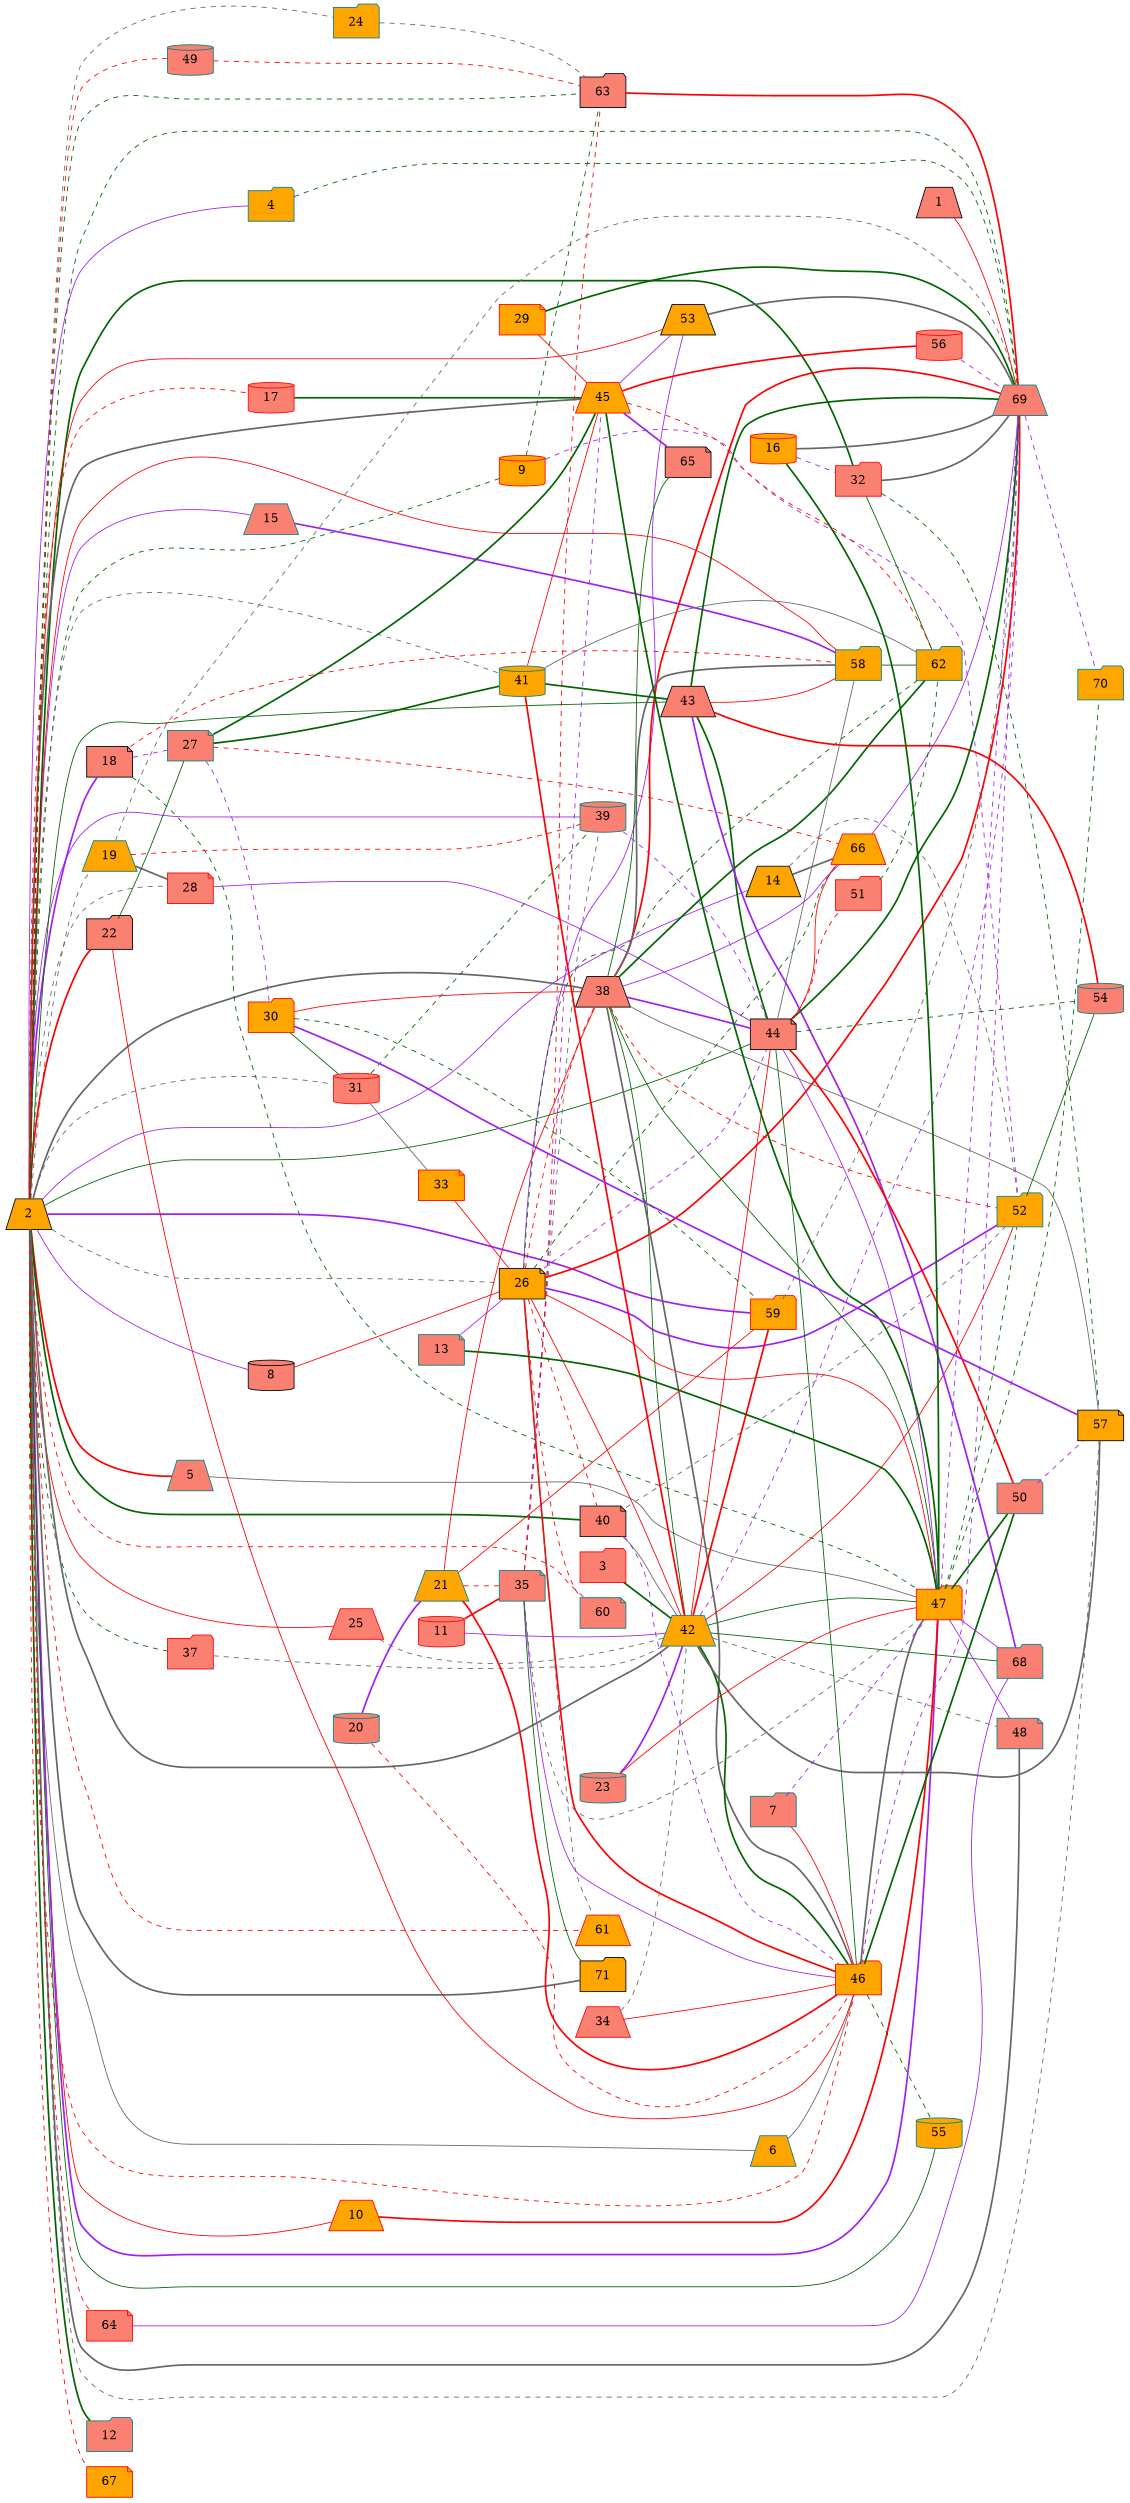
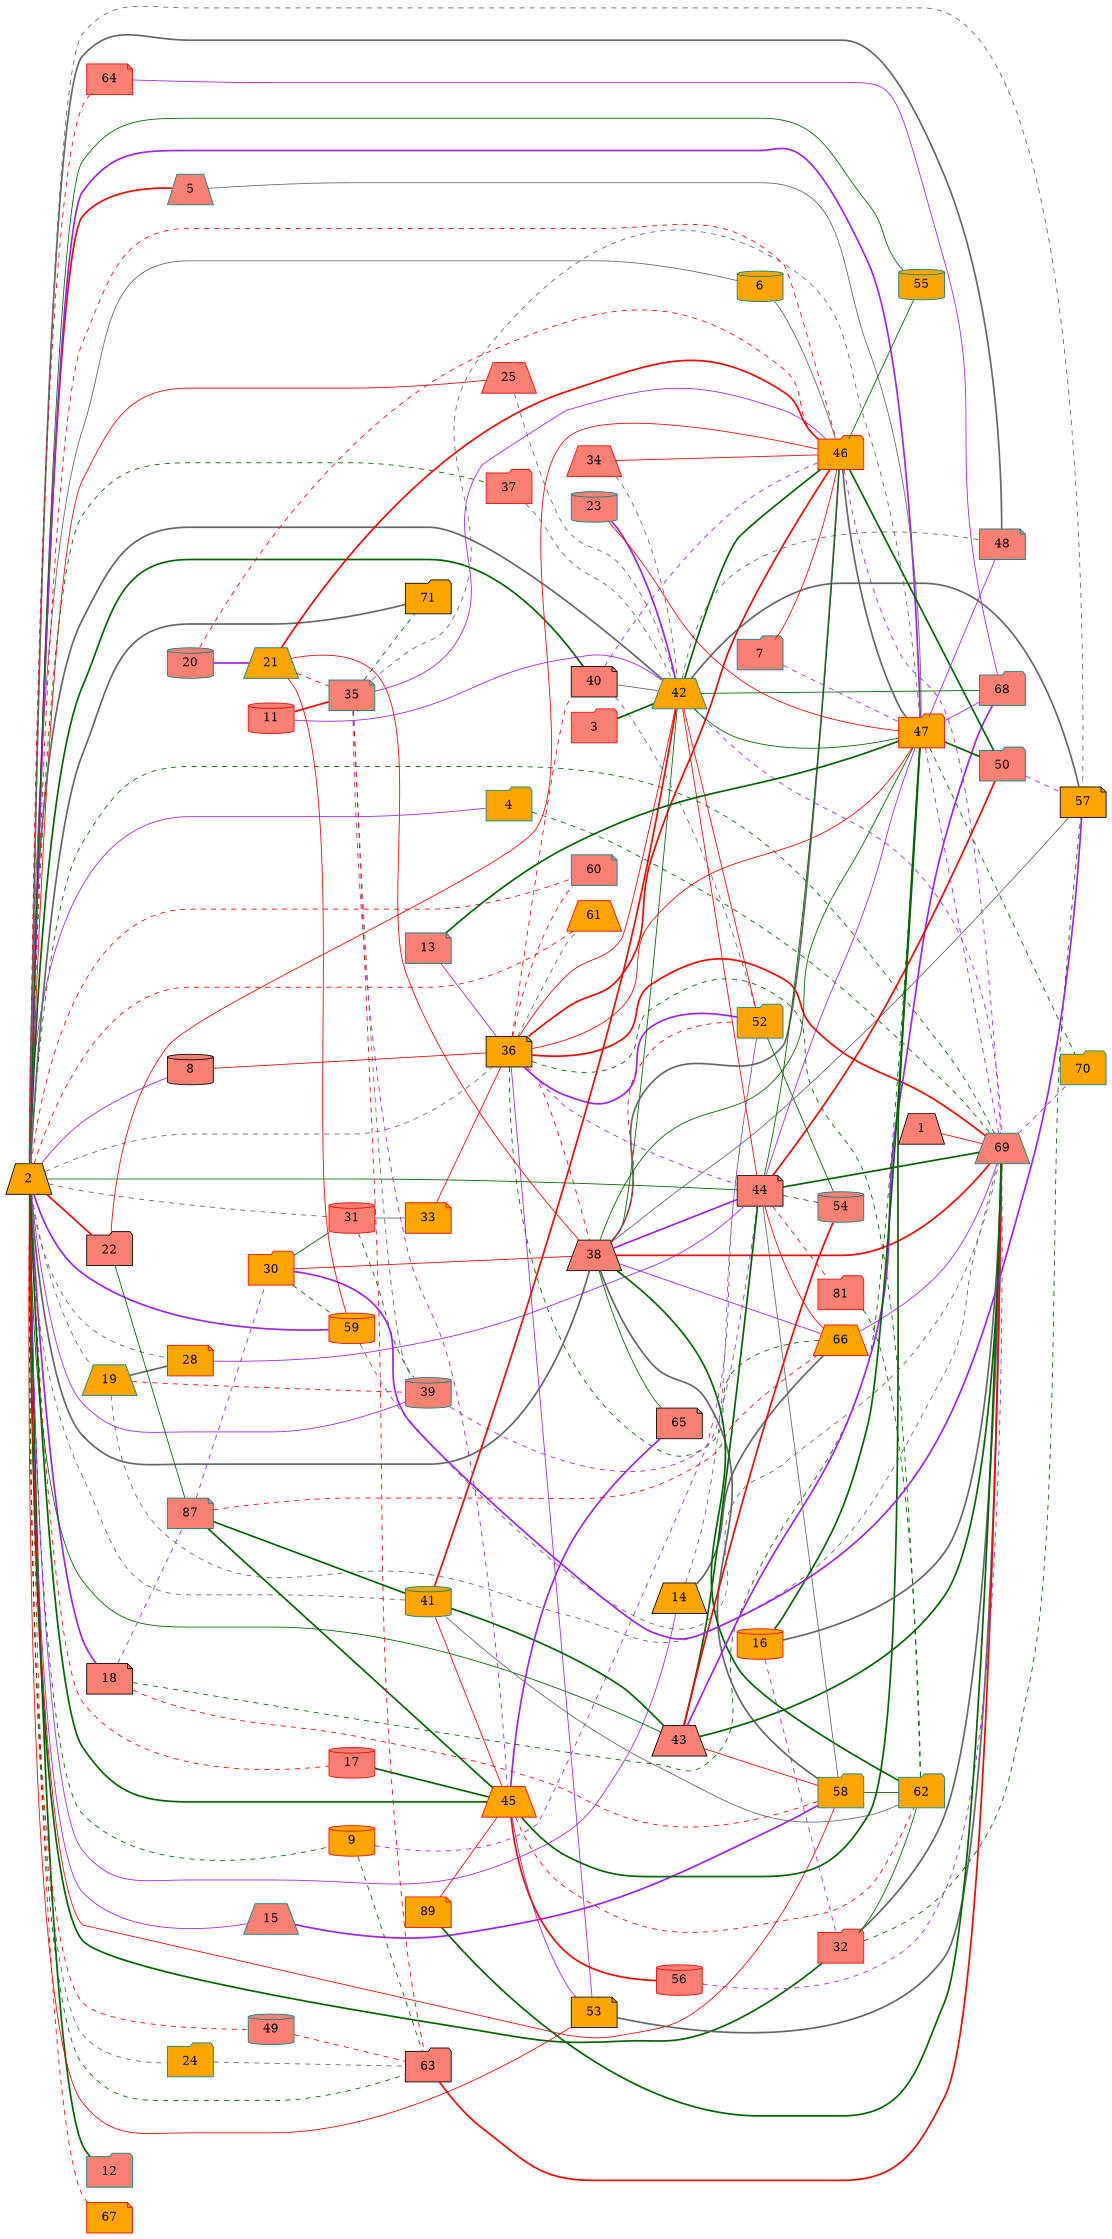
  graph {
    rankdir=LR
    node [color=teal fillcolor=salmon shape=folder style=filled]
    edge [color=red style=dashed weight=1.0]
    1 [color=black shape=trapezium]
    69 [shape=trapezium]
    70 [fillcolor=orange]
    2 [color=black fillcolor=orange shape=trapezium]
    4 [fillcolor=orange]
    5 [shape=trapezium]
-   6 [fillcolor=orange shape=trapezium]
+   6 [fillcolor=orange shape=cylinder]
    8 [color=black shape=cylinder]
    9 [color=red fillcolor=orange shape=cylinder]
-   10 [color=red fillcolor=orange shape=trapezium]
    12
    14 [color=black fillcolor=orange shape=trapezium]
    15 [shape=trapezium]
    17 [color=red shape=cylinder]
    18 [color=black shape=note]
    19 [fillcolor=orange shape=trapezium]
    22 [color=black]
    24 [fillcolor=orange]
    25 [color=red shape=trapezium]
-   28 [color=red shape=note]
+   28 [color=red fillcolor=orange shape=note]
    31 [color=red shape=cylinder]
    32 [color=red]
-   36 [color=black fillcolor=orange shape=note label=26]
+   36 [color=black fillcolor=orange shape=note]
    37 [color=red]
    38 [color=black shape=trapezium]
    39 [shape=cylinder]
    40 [color=black shape=note]
    41 [fillcolor=orange shape=cylinder]
    42 [fillcolor=orange shape=trapezium]
    43 [color=black shape=trapezium]
    44 [color=black shape=note]
    45 [color=red fillcolor=orange shape=trapezium]
    46 [color=red fillcolor=orange]
    47 [color=red fillcolor=orange]
    48 [shape=note]
    49 [shape=cylinder]
-   53 [color=black fillcolor=orange shape=trapezium]
+   53 [color=black fillcolor=orange shape=note]
    55 [fillcolor=orange shape=cylinder]
    57 [color=black fillcolor=orange shape=note]
    58 [fillcolor=orange]
-   59 [color=red fillcolor=orange]
+   59 [color=red fillcolor=orange shape=cylinder]
    60 [shape=note]
    61 [color=red fillcolor=orange shape=trapezium]
    63 [color=black]
    64 [color=red shape=note]
    67 [color=red fillcolor=orange shape=note]
    71 [color=black fillcolor=orange]
    52 [fillcolor=orange]
    66 [color=red fillcolor=orange shape=trapezium]
-   27 [shape=note]
+   27 [shape=note label=87]
    33 [color=red fillcolor=orange shape=note]
    62 [fillcolor=orange]
    65 [color=black shape=note]
    68
    54 [shape=cylinder]
    50
-   51 [color=red]
+   51 [color=red label=81]
    56 [color=red shape=cylinder]
    3 [color=red]
    7
    11 [color=red shape=cylinder]
    35 [shape=note]
    13 [shape=note]
    16 [color=red fillcolor=orange shape=cylinder]
    30 [color=red fillcolor=orange]
    20 [shape=cylinder]
    21 [fillcolor=orange shape=trapezium]
    23 [shape=cylinder]
-   29 [color=red fillcolor=orange shape=note]
+   29 [color=red fillcolor=orange shape=note label=89]
    34 [color=red shape=trapezium]
    1 -- 69 [style=solid]
    69 -- 70 [color=purple]
    2 -- 69 [color=darkgreen weight=4.0]
    2 -- 4 [color=purple style=solid]
    2 -- 5 [style=bold]
    2 -- 6 [color=gray40 style=solid]
    2 -- 8 [color=purple style=solid]
    2 -- 9 [color=darkgreen]
-   2 -- 10 [style=solid]
    2 -- 12 [color=darkgreen style=bold weight=2.0]
    2 -- 14 [color=purple style=solid]
    2 -- 15 [color=purple style=solid]
    2 -- 17
    2 -- 18 [color=purple style=bold]
    2 -- 19 [color=gray40 weight=2.0]
    2 -- 22 [style=bold]
    2 -- 24 [color=gray40]
    2 -- 25 [style=solid]
    2 -- 28 [color=gray40]
    2 -- 31 [color=gray40]
    2 -- 32 [color=darkgreen style=bold weight=2.0]
    2 -- 36 [color=gray40 weight=3.0]
    2 -- 37 [color=darkgreen]
    2 -- 38 [color=gray40 style=bold weight=3.0]
    2 -- 39 [color=purple style=solid weight=2.0]
    2 -- 40 [color=darkgreen style=bold]
    2 -- 41 [color=gray40 weight=2.0]
    2 -- 42 [color=gray40 style=bold weight=3.0]
    2 -- 43 [color=darkgreen style=solid]
    2 -- 44 [color=darkgreen style=solid weight=4.0]
-   2 -- 45 [color=gray40 style=bold]
+   2 -- 45 [color=darkgreen style=bold]
    2 -- 46 [weight=4.0]
    2 -- 47 [color=purple style=bold weight=6.0]
    2 -- 48 [color=gray40 style=bold]
    2 -- 49
    2 -- 53 [style=solid]
    2 -- 55 [color=darkgreen style=solid]
    2 -- 57 [color=gray40]
    2 -- 58 [style=solid]
    2 -- 59 [color=purple style=bold weight=2.0]
    2 -- 60
    2 -- 61
    2 -- 63 [color=darkgreen]
    2 -- 64 [weight=2.0]
    2 -- 67 [weight=2.0]
    2 -- 71 [color=gray40 style=bold]
    4 -- 69 [color=darkgreen]
    5 -- 47 [color=gray40 style=solid]
    6 -- 46 [color=gray40 style=solid weight=2.0]
    8 -- 36 [style=solid]
    9 -- 63 [color=darkgreen]
    9 -- 52 [color=purple]
-   10 -- 47 [style=bold]
    14 -- 52 [color=gray40]
    14 -- 66 [color=gray40 style=bold]
    15 -- 58 [color=purple style=bold]
    17 -- 45 [color=darkgreen style=bold]
    18 -- 47 [color=darkgreen]
    18 -- 58
    18 -- 27 [color=purple]
    19 -- 69 [color=gray40]
    19 -- 28 [color=gray40 style=bold]
    19 -- 39
    22 -- 46 [style=solid]
    22 -- 27 [color=darkgreen style=solid]
    24 -- 63 [color=gray40]
    25 -- 42 [color=gray40]
    28 -- 44 [color=purple style=solid]
    31 -- 39 [color=darkgreen]
    31 -- 33 [color=gray40 style=solid]
    32 -- 69 [color=gray40 style=bold]
    32 -- 57 [color=darkgreen]
    32 -- 62 [color=darkgreen style=solid]
    36 -- 69 [style=bold weight=2.0]
    36 -- 38
    36 -- 40
    36 -- 42 [style=solid weight=3.0]
    36 -- 44 [color=purple]
    36 -- 46 [style=bold]
    36 -- 47 [style=solid]
    36 -- 53 [color=purple style=solid]
    36 -- 60
    36 -- 61 [color=gray40]
    36 -- 52 [color=purple style=bold]
    36 -- 66 [color=darkgreen]
    36 -- 62 [color=darkgreen]
    37 -- 42 [color=gray40]
    38 -- 69 [style=bold weight=2.0]
    38 -- 42 [color=darkgreen style=solid]
    38 -- 44 [color=purple style=bold]
    38 -- 46 [color=gray40 style=bold weight=2.0]
    38 -- 47 [color=darkgreen style=solid weight=2.0]
    38 -- 57 [color=gray40 style=solid]
    38 -- 58 [color=gray40 style=bold]
    38 -- 52
    38 -- 66 [color=purple style=solid]
    38 -- 62 [color=darkgreen style=bold]
    38 -- 65 [color=darkgreen style=solid]
    39 -- 44 [color=purple]
    40 -- 42 [color=gray40 style=solid]
    40 -- 46 [color=purple]
    40 -- 52 [color=gray40]
    41 -- 42 [style=bold]
    41 -- 43 [color=darkgreen style=bold]
    41 -- 45 [style=solid]
    41 -- 62 [color=gray40 style=solid]
    42 -- 69 [color=purple weight=2.0]
    42 -- 44 [style=solid]
    42 -- 46 [color=darkgreen style=bold]
    42 -- 47 [color=darkgreen style=solid]
    42 -- 48 [color=gray40]
    42 -- 57 [color=gray40 style=bold]
-   42 -- 59 [style=bold]
    42 -- 52 [style=solid]
    42 -- 68 [color=darkgreen style=solid weight=2.0]
    43 -- 69 [color=darkgreen style=bold]
    43 -- 44 [color=darkgreen style=bold]
    43 -- 58 [style=solid]
    43 -- 68 [color=purple style=bold]
    43 -- 54 [style=bold]
    44 -- 69 [color=darkgreen style=bold]
    44 -- 46 [color=darkgreen style=solid]
    44 -- 47 [color=purple style=solid]
    44 -- 58 [color=gray40 style=solid]
    44 -- 66 [style=solid weight=2.0]
    44 -- 54 [color=darkgreen]
    44 -- 50 [style=bold]
    44 -- 51
    45 -- 47 [color=darkgreen style=bold]
    45 -- 53 [color=purple style=solid]
    45 -- 62
    45 -- 65 [color=purple style=bold]
    45 -- 56 [style=bold]
    46 -- 69 [color=purple]
    46 -- 47 [color=gray40 style=bold weight=2.0]
-   46 -- 55 [color=darkgreen]
+   46 -- 55 [color=darkgreen style=solid]
    46 -- 50 [color=darkgreen style=bold]
    47 -- 69 [color=purple]
    47 -- 70 [color=darkgreen]
    47 -- 48 [color=purple style=solid]
-   47 -- 52 [color=darkgreen]
    47 -- 68 [color=purple style=solid weight=2.0]
    47 -- 50 [color=darkgreen style=bold]
    49 -- 63
    53 -- 69 [color=gray40 style=bold]
    58 -- 62 [color=darkgreen style=solid]
    59 -- 69 [color=gray40]
    63 -- 69 [style=bold]
    64 -- 68 [color=purple style=solid]
    52 -- 54 [color=darkgreen style=solid]
    66 -- 69 [color=purple style=solid]
    27 -- 41 [color=darkgreen style=bold]
    27 -- 45 [color=darkgreen style=bold]
    27 -- 66
    27 -- 30 [color=purple]
    33 -- 36 [style=solid]
    50 -- 57 [color=purple]
    51 -- 62 [color=darkgreen]
    56 -- 69 [color=purple]
    3 -- 42 [color=darkgreen style=bold]
    7 -- 46 [style=solid]
    7 -- 47 [color=purple]
    11 -- 42 [color=purple style=solid]
    11 -- 35 [style=bold]
    35 -- 39 [color=gray40 weight=2.0]
    35 -- 45 [color=purple]
    35 -- 46 [color=purple style=solid]
    35 -- 47 [color=gray40]
    35 -- 63
-   35 -- 71 [color=darkgreen style=solid]
+   35 -- 71 [color=darkgreen]
    13 -- 36 [color=purple style=solid]
    13 -- 47 [color=darkgreen style=bold]
    16 -- 69 [color=gray40 style=bold]
    16 -- 32 [color=purple]
    16 -- 47 [color=darkgreen style=bold]
    30 -- 31 [color=darkgreen style=solid]
    30 -- 38 [style=solid]
    30 -- 57 [color=purple style=bold]
    30 -- 59 [color=darkgreen]
    20 -- 46
    20 -- 21 [color=purple style=bold]
    21 -- 38 [style=solid]
    21 -- 46 [style=bold]
    21 -- 59 [style=solid]
    21 -- 35
    23 -- 42 [color=purple style=bold]
    23 -- 47 [style=solid]
    29 -- 69 [color=darkgreen style=bold]
    29 -- 45 [style=solid]
    34 -- 42 [color=gray40]
    34 -- 46 [style=solid]
  }
